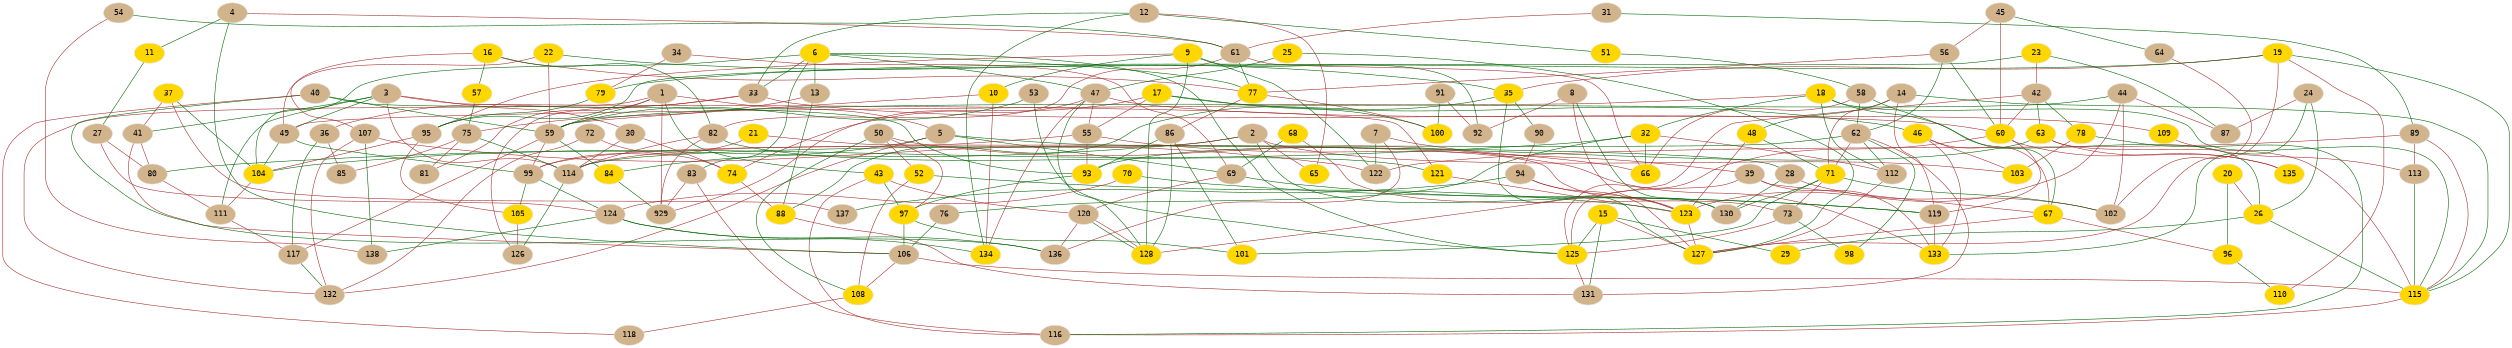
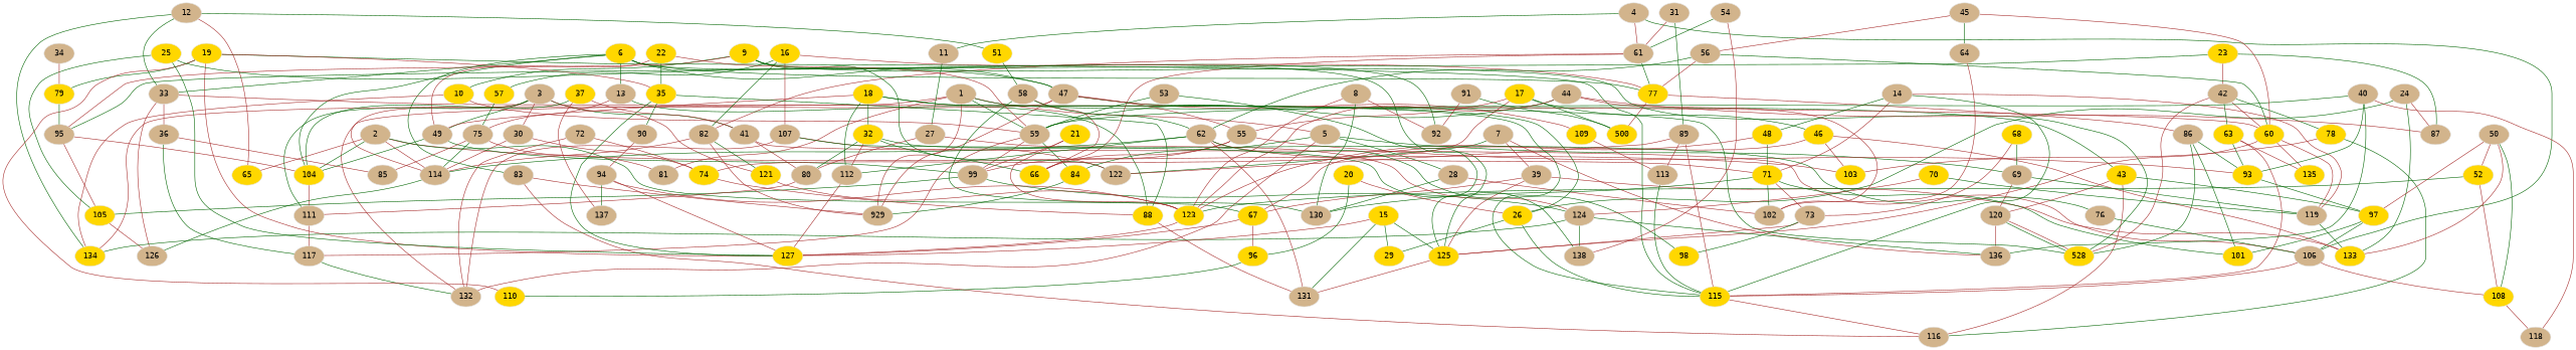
  graph {
    fontname="DejaVu Sans Mono"
    node [color=gray90 fillcolor=tan fontname="DejaVu Sans Mono" style=filled]
    edge [color=brown fontname="DejaVu Sans Mono"]
    1
    5
    43 [fillcolor=gold]
    59
    81
    n6 [label=929]
    132
    28
    69
    84 [fillcolor=gold]
    97 [fillcolor=gold]
    116
    120
    99
    117
    65 [fillcolor=gold]
    2
    103 [fillcolor=gold]
    104 [fillcolor=gold]
    114
    130
    111
    126
    3
    30
    41
    49
    121 [fillcolor=gold]
    74 [fillcolor=gold]
    106
    80
    123 [fillcolor=gold]
-   11 [fillcolor=gold]
+   11
    4
    61
    27
    77 [fillcolor=gold]
    82
    66 [fillcolor=gold]
    115 [fillcolor=gold]
    108 [fillcolor=gold]
    102
    119
    6 [fillcolor=gold]
    13
    33
    47
    83
    125 [fillcolor=gold]
    75
    88 [fillcolor=gold]
    36
    60 [fillcolor=gold]
-   128 [fillcolor=gold]
+   128 [fillcolor=gold label=528]
    134 [fillcolor=gold]
    55
    109 [fillcolor=gold]
-   100 [fillcolor=gold]
+   100 [fillcolor=gold label=500]
    86
    131
    7
    39
    122
    136
    133 [fillcolor=gold]
    67 [fillcolor=gold]
    8
    92
    127 [fillcolor=gold]
    9 [fillcolor=gold]
    10 [fillcolor=gold]
    95
    105 [fillcolor=gold]
    124
    12
    51 [fillcolor=gold]
    58
    85
    48 [fillcolor=gold]
    14
    71 [fillcolor=gold]
    73
    101 [fillcolor=gold]
    15 [fillcolor=gold]
    29 [fillcolor=gold]
    16 [fillcolor=gold]
    57 [fillcolor=gold]
    107
    138
    17 [fillcolor=gold]
    46 [fillcolor=gold]
    93 [fillcolor=gold]
    18 [fillcolor=gold]
    26 [fillcolor=gold]
    32 [fillcolor=gold]
    112
    76
    19 [fillcolor=gold]
    35 [fillcolor=gold]
    79 [fillcolor=gold]
    110 [fillcolor=gold]
    90
    20 [fillcolor=gold]
    96 [fillcolor=gold]
    21 [fillcolor=gold]
    22 [fillcolor=gold]
    23 [fillcolor=gold]
    42
    87
    63 [fillcolor=gold]
    78 [fillcolor=gold]
    24
    25 [fillcolor=gold]
    31
    89
    113
    135 [fillcolor=gold]
    34
    94
    37 [fillcolor=gold]
    137
    40
    118
    44
    45
    56
    64
    62
    50
    52 [fillcolor=gold]
    53
    54
    98 [fillcolor=gold]
    68 [fillcolor=gold]
    70 [fillcolor=gold]
    72
    91
    1 -- 5
    1 -- 43 [color=darkgreen]
    1 -- 59 [color=darkgreen]
    1 -- 81
    1 -- n6
    1 -- 132
    5 -- 132
    5 -- 28 [color=darkgreen]
    5 -- 69 [color=darkgreen]
    5 -- 84 [color=darkgreen]
    43 -- 97 [color=darkgreen]
    43 -- 116
    43 -- 120
    59 -- 84 [color=darkgreen]
    59 -- 99
    59 -- 117
    28 -- 130 [color=darkgreen]
    28 -- 102
    69 -- 120
    69 -- 119 [color=darkgreen]
    84 -- n6 [color=darkgreen]
    97 -- 106 [color=darkgreen]
    97 -- 101 [color=darkgreen]
    120 -- 128 [color=darkgreen]
    120 -- 128
    120 -- 136
    99 -- 105 [color=darkgreen]
    99 -- 124 [color=darkgreen]
    117 -- 132 [color=darkgreen]
    2 -- 65
    2 -- 103
    2 -- 104 [color=darkgreen]
    2 -- 114
    2 -- 130 [color=darkgreen]
    104 -- 111
    114 -- 126 [color=darkgreen]
    111 -- 117
    3 -- 114
    3 -- 111 [color=darkgreen]
    3 -- 30
    3 -- 41 [color=darkgreen]
    3 -- 49 [color=darkgreen]
    3 -- 121
    30 -- 114
    30 -- 74
    41 -- 106
    41 -- 80
    49 -- 99 [color=darkgreen]
    49 -- 104 [color=darkgreen]
    121 -- 123
    74 -- 88
    106 -- 115
    106 -- 108
    80 -- 111
    123 -- 127
    11 -- 27 [color=darkgreen]
    4 -- 106 [color=darkgreen]
    4 -- 11 [color=darkgreen]
    4 -- 61
    61 -- 77 [color=darkgreen]
    61 -- 82
    61 -- 66
    27 -- 80
    27 -- 124
    77 -- 100
    77 -- 86
    82 -- n6
    82 -- 114
    82 -- 121 [color=darkgreen]
    115 -- 116
    108 -- 118
-   119 -- 133
+   119 -- 133 [color=darkgreen]
    6 -- 104 [color=darkgreen]
    6 -- 77 [color=darkgreen]
    6 -- 13 [color=darkgreen]
    6 -- 33 [color=darkgreen]
    6 -- 47 [color=darkgreen]
    6 -- 83 [color=darkgreen]
    6 -- 125 [color=darkgreen]
    13 -- 75
    13 -- 88 [color=darkgreen]
    33 -- 126
    33 -- 36
    33 -- 60
    47 -- n6
    47 -- 128 [color=darkgreen]
    47 -- 134
    47 -- 55
    47 -- 109
    83 -- n6
    83 -- 116
    125 -- 131
    75 -- 81
    75 -- 114 [color=darkgreen]
    75 -- 85
    88 -- 131
    36 -- 117 [color=darkgreen]
    36 -- 85
    60 -- 119
    60 -- 125
    60 -- 135
    55 -- 99
    55 -- 66
    55 -- 93
    109 -- 113
    86 -- 128 [color=darkgreen]
    86 -- 101 [color=darkgreen]
    86 -- 93 [color=darkgreen]
    7 -- 39
    7 -- 122 [color=darkgreen]
    7 -- 136
    39 -- 125
    39 -- 133
    39 -- 67
    67 -- 127
    67 -- 96
    8 -- 130 [color=darkgreen]
    8 -- 123
    8 -- 92
    9 -- 128 [color=darkgreen]
    9 -- 122 [color=darkgreen]
    9 -- 92 [color=darkgreen]
    9 -- 10 [color=darkgreen]
    9 -- 95
    10 -- 59
    10 -- 134
    95 -- 104
    95 -- 105
    105 -- 126
    124 -- 134 [color=darkgreen]
    124 -- 136 [color=darkgreen]
    124 -- 138 [color=darkgreen]
    12 -- 65
    12 -- 33 [color=darkgreen]
    12 -- 134 [color=darkgreen]
    12 -- 51 [color=darkgreen]
    51 -- 58 [color=darkgreen]
    58 -- 66
    58 -- 67 [color=darkgreen]
    58 -- 62 [color=darkgreen]
    48 -- 123
    48 -- 71 [color=darkgreen]
    14 -- 115 [color=darkgreen]
    14 -- 119
    14 -- 48 [color=darkgreen]
    14 -- 71
    71 -- 130 [color=darkgreen]
    71 -- 102 [color=darkgreen]
    71 -- 73
    71 -- 101 [color=darkgreen]
    73 -- 125
    73 -- 98 [color=darkgreen]
    15 -- 125 [color=darkgreen]
    15 -- 131 [color=darkgreen]
    15 -- 127
    15 -- 29 [color=darkgreen]
    16 -- 77
    16 -- 82 [color=darkgreen]
    16 -- 57 [color=darkgreen]
    16 -- 107
    57 -- 75 [color=darkgreen]
    107 -- 132
    107 -- 122
    107 -- 138 [color=darkgreen]
    17 -- 74
    17 -- 55
    17 -- 100 [color=darkgreen]
    17 -- 46 [color=darkgreen]
    46 -- 103
    46 -- 133
    46 -- 67
    93 -- 97 [color=darkgreen]
    18 -- 49
    18 -- 115 [color=darkgreen]
    18 -- 26 [color=darkgreen]
    18 -- 32 [color=darkgreen]
    18 -- 112 [color=darkgreen]
    26 -- 115 [color=darkgreen]
    26 -- 29 [color=darkgreen]
    32 -- 80 [color=darkgreen]
    32 -- 66 [color=darkgreen]
    32 -- 112
    32 -- 76 [color=darkgreen]
    112 -- 127
    76 -- 106 [color=darkgreen]
    19 -- 115 [color=darkgreen]
    19 -- 127
    19 -- 35
    19 -- 79 [color=darkgreen]
    19 -- 110
    35 -- 88 [color=darkgreen]
    35 -- 127 [color=darkgreen]
    35 -- 90 [color=darkgreen]
    79 -- 95 [color=darkgreen]
    90 -- 94
    20 -- 26
    20 -- 96 [color=darkgreen]
    96 -- 110 [color=darkgreen]
    21 -- 99
    21 -- 123
    22 -- 59
    22 -- 49
    22 -- 35 [color=darkgreen]
    23 -- 95 [color=darkgreen]
    23 -- 42
    23 -- 87 [color=darkgreen]
    42 -- 60
    42 -- 128
    42 -- 63 [color=darkgreen]
    42 -- 78 [color=darkgreen]
    63 -- 115
    63 -- 93 [color=darkgreen]
    63 -- 135
    78 -- 116 [color=darkgreen]
    78 -- 103
    24 -- 133 [color=darkgreen]
    24 -- 26 [color=darkgreen]
    24 -- 87
    25 -- 47 [color=darkgreen]
    25 -- 127 [color=darkgreen]
+   25 -- 105 [color=darkgreen]
    31 -- 61
    31 -- 89 [color=darkgreen]
    89 -- 115
    89 -- 122
    89 -- 113
    113 -- 115 [color=darkgreen]
-   34 -- 69
    34 -- 79
    94 -- 123
    94 -- 127
    94 -- 137 [color=darkgreen]
    37 -- 104 [color=darkgreen]
    37 -- 41
    37 -- 137
    40 -- 59 [color=darkgreen]
    40 -- 136 [color=darkgreen]
    40 -- 93 [color=darkgreen]
    40 -- 118
    44 -- 59 [color=darkgreen]
    44 -- 123
    44 -- 102
    44 -- 87
    45 -- 60
    45 -- 56
    45 -- 64 [color=darkgreen]
    56 -- 77
    56 -- 60 [color=darkgreen]
    56 -- 62 [color=darkgreen]
    64 -- 102
    62 -- 114 [color=darkgreen]
    62 -- 131
    62 -- 71
    62 -- 112 [color=darkgreen]
    62 -- 98 [color=darkgreen]
    50 -- 97
    50 -- 108 [color=darkgreen]
    50 -- 133
    50 -- 52
    52 -- 123 [color=darkgreen]
    52 -- 108
    53 -- 59 [color=darkgreen]
    53 -- 125 [color=darkgreen]
    54 -- 61 [color=darkgreen]
    54 -- 138
    68 -- 69 [color=darkgreen]
    68 -- 73
    70 -- 119 [color=darkgreen]
    70 -- 124
    72 -- 132
    72 -- 74
    91 -- 100 [color=darkgreen]
    91 -- 92
  }
